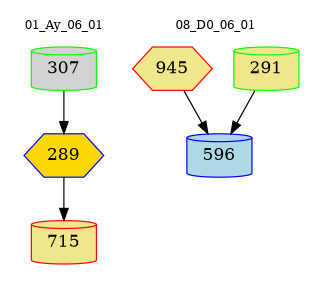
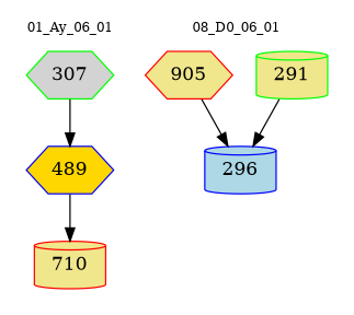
  digraph {
    fontname="DejaVu Serif"
    node [color=green fillcolor=khaki fontname="DejaVu Serif" shape=hexagon style=filled]
    edge [color=black fontname="DejaVu Serif"]
-   n1 [fillcolor=lightgrey label=307 shape=cylinder]
-   n2 [color=blue fillcolor=gold label=289]
-   n3 [color=red label=715 shape=cylinder]
+   n1 [fillcolor=lightgrey label=307]
+   n2 [color=blue fillcolor=gold label=489]
+   n3 [color=red label=710 shape=cylinder]
    n4 [label=291 shape=cylinder]
-   n5 [color=blue fillcolor=lightblue label=596 shape=cylinder]
-   n6 [color=red label=945]
+   n5 [color=blue fillcolor=lightblue label=296 shape=cylinder]
+   n6 [color=red label=905]
    subgraph cluster_1 {
      color=white
      fontsize=10
      label="01_Ay_06_01"
      n1
      n2
      n3
    }
    subgraph cluster_2 {
      color=white
      fontsize=10
      label="08_D0_06_01"
      n4
      n5
      n6
    }
    n1 -> n2
    n2 -> n3
    n4 -> n5
    n6 -> n5
  }
